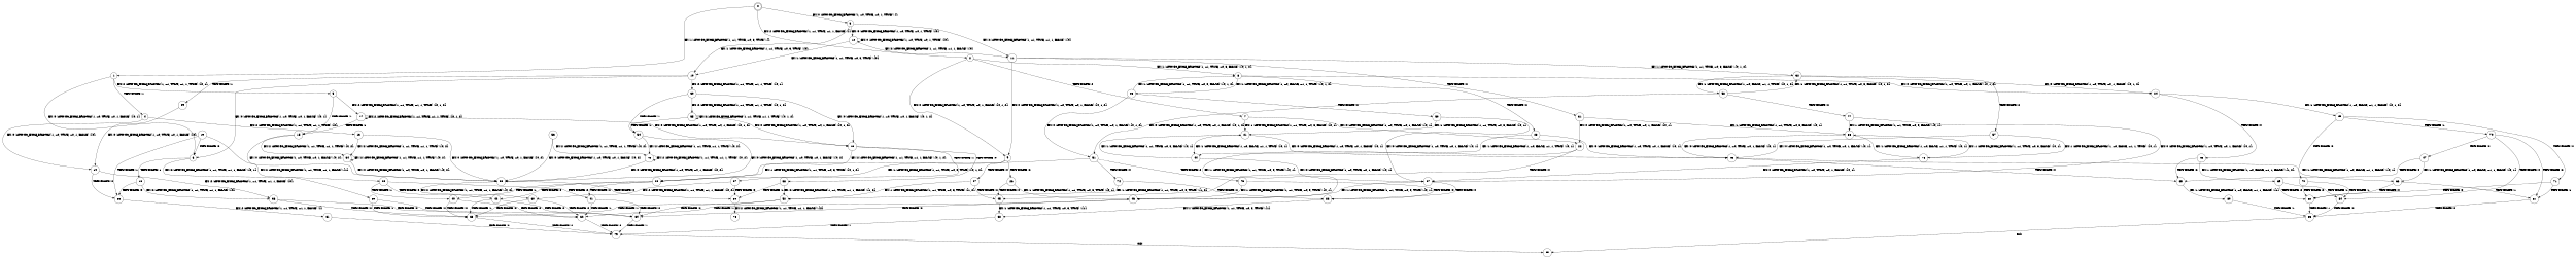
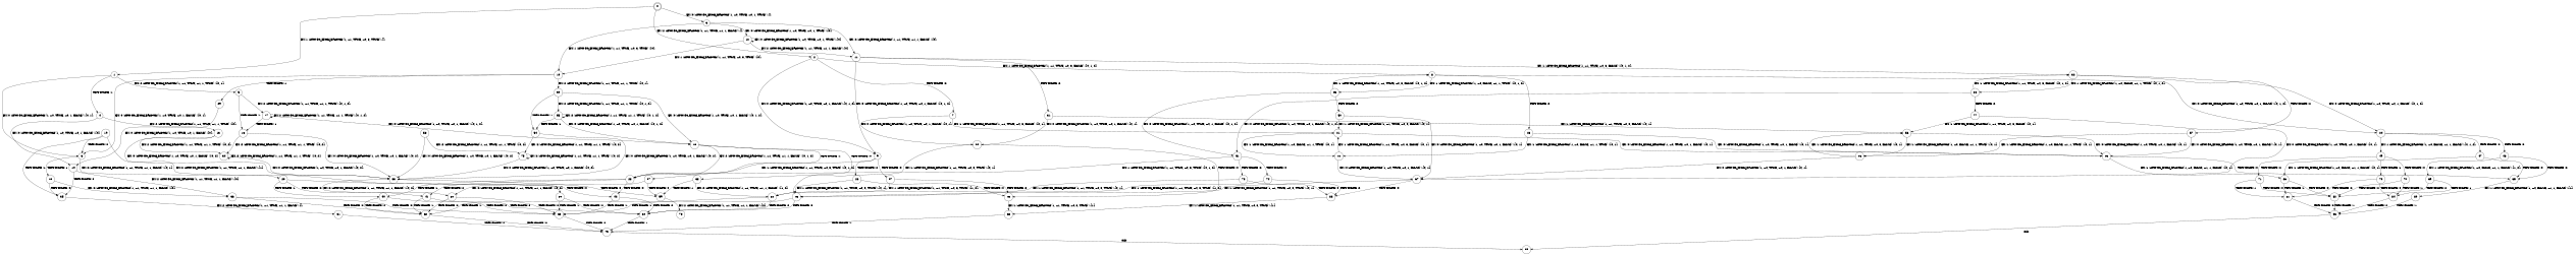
  digraph {
    node [shape=circle]
    0 [peripheries=2]
    1
    2
    3
    4
    5
    6
    7
    8
    9
    10
    11
    12
    13
    14
    15
    17
    18
    20
    21
    22
    23
    24
    25
    26
    27
    28
    29
    30
    31
    32
    33
    34
    35
    36
    16
    37
    38
    19
    39
    40
    41
    42
    43
    44
    45
    46
    47
    48
    49
    50
    51
    52
    54
    55
    56
    57
    58
    59
    60
    61
    62
    63
    64
    65
    66
    67
    68
    69
    70
    71
    72
    73
    74
    53
    75
-   76
+   76 [label=96]
    77
    78
    79
    80
    81
    82
    83
    84
    85
    86
    0 -> 1 [label="EX !1 !ATOMIC_EXCH_BRANCH (1, +1, TRUE, +0, 3, TRUE) !{}"]
    0 -> 2 [label="EX !2 !ATOMIC_EXCH_BRANCH (1, +1, TRUE, +1, 1, FALSE) !{}"]
    0 -> 3 [label="EX !0 !ATOMIC_EXCH_BRANCH (1, +0, TRUE, +0, 1, TRUE) !{}"]
    1 -> 4 [label="TERMINATE !1"]
    1 -> 5 [label="EX !2 !ATOMIC_EXCH_BRANCH (1, +1, TRUE, +1, 1, TRUE) !{0, 1}"]
    1 -> 6 [label="EX !0 !ATOMIC_EXCH_BRANCH (1, +0, TRUE, +0, 1, FALSE) !{0, 1}"]
    2 -> 7 [label="TERMINATE !2"]
    2 -> 8 [label="EX !1 !ATOMIC_EXCH_BRANCH (1, +1, TRUE, +0, 3, FALSE) !{0, 1, 2}"]
    2 -> 9 [label="EX !0 !ATOMIC_EXCH_BRANCH (1, +0, TRUE, +0, 1, FALSE) !{0, 1, 2}"]
    3 -> 10 [label="EX !1 !ATOMIC_EXCH_BRANCH (1, +1, TRUE, +0, 3, TRUE) !{0}"]
    3 -> 11 [label="EX !2 !ATOMIC_EXCH_BRANCH (1, +1, TRUE, +1, 1, FALSE) !{0}"]
    3 -> 12 [label="EX !0 !ATOMIC_EXCH_BRANCH (1, +0, TRUE, +0, 1, TRUE) !{0}"]
    4 -> 13 [label="EX !2 !ATOMIC_EXCH_BRANCH (1, +1, TRUE, +1, 1, TRUE) !{0}"]
    4 -> 14 [label="EX !0 !ATOMIC_EXCH_BRANCH (1, +0, TRUE, +0, 1, FALSE) !{0}"]
    5 -> 15 [label="TERMINATE !1"]
    5 -> 17 [label="EX !2 !ATOMIC_EXCH_BRANCH (1, +1, TRUE, +1, 1, TRUE) !{0, 1, 2}"]
    6 -> 18 [label="TERMINATE !1"]
    6 -> 20 [label="EX !2 !ATOMIC_EXCH_BRANCH (1, +1, TRUE, +1, 1, FALSE) !{0, 1}"]
    7 -> 21 [label="EX !1 !ATOMIC_EXCH_BRANCH (1, +1, TRUE, +0, 3, FALSE) !{0, 1}"]
    7 -> 22 [label="EX !0 !ATOMIC_EXCH_BRANCH (1, +0, TRUE, +0, 1, FALSE) !{0, 1}"]
    8 -> 23 [label="TERMINATE !2"]
    8 -> 24 [label="EX !0 !ATOMIC_EXCH_BRANCH (1, +0, TRUE, +0, 1, FALSE) !{0, 1, 2}"]
    8 -> 25 [label="EX !1 !ATOMIC_EXCH_BRANCH (1, +0, FALSE, +1, 1, TRUE) !{0, 1, 2}"]
    9 -> 26 [label="TERMINATE !2"]
    9 -> 27 [label="TERMINATE !0"]
    9 -> 28 [label="EX !1 !ATOMIC_EXCH_BRANCH (1, +1, TRUE, +0, 3, TRUE) !{0, 1, 2}"]
    10 -> 6 [label="EX !0 !ATOMIC_EXCH_BRANCH (1, +0, TRUE, +0, 1, FALSE) !{0, 1}"]
    10 -> 29 [label="TERMINATE !1"]
    10 -> 30 [label="EX !2 !ATOMIC_EXCH_BRANCH (1, +1, TRUE, +1, 1, TRUE) !{0, 1}"]
    11 -> 9 [label="EX !0 !ATOMIC_EXCH_BRANCH (1, +0, TRUE, +0, 1, FALSE) !{0, 1, 2}"]
    11 -> 31 [label="TERMINATE !2"]
    11 -> 32 [label="EX !1 !ATOMIC_EXCH_BRANCH (1, +1, TRUE, +0, 3, FALSE) !{0, 1, 2}"]
    12 -> 10 [label="EX !1 !ATOMIC_EXCH_BRANCH (1, +1, TRUE, +0, 3, TRUE) !{0}"]
    12 -> 11 [label="EX !2 !ATOMIC_EXCH_BRANCH (1, +1, TRUE, +1, 1, FALSE) !{0}"]
    12 -> 12 [label="EX !0 !ATOMIC_EXCH_BRANCH (1, +0, TRUE, +0, 1, TRUE) !{0}"]
    13 -> 33 [label="EX !0 !ATOMIC_EXCH_BRANCH (1, +0, TRUE, +0, 1, FALSE) !{0, 2}"]
    13 -> 34 [label="EX !2 !ATOMIC_EXCH_BRANCH (1, +1, TRUE, +1, 1, TRUE) !{0, 2}"]
    14 -> 35 [label="TERMINATE !0"]
    14 -> 36 [label="EX !2 !ATOMIC_EXCH_BRANCH (1, +1, TRUE, +1, 1, FALSE) !{0}"]
    15 -> 33 [label="EX !0 !ATOMIC_EXCH_BRANCH (1, +0, TRUE, +0, 1, FALSE) !{0, 2}"]
    15 -> 34 [label="EX !2 !ATOMIC_EXCH_BRANCH (1, +1, TRUE, +1, 1, TRUE) !{0, 2}"]
    17 -> 15 [label="TERMINATE !1"]
    17 -> 17 [label="EX !2 !ATOMIC_EXCH_BRANCH (1, +1, TRUE, +1, 1, TRUE) !{0, 1, 2}"]
    17 -> 16 [label="EX !0 !ATOMIC_EXCH_BRANCH (1, +0, TRUE, +0, 1, FALSE) !{0, 1, 2}"]
    18 -> 35 [label="TERMINATE !0"]
    18 -> 36 [label="EX !2 !ATOMIC_EXCH_BRANCH (1, +1, TRUE, +1, 1, FALSE) !{0}"]
    20 -> 40 [label="TERMINATE !1"]
    20 -> 41 [label="TERMINATE !2"]
    20 -> 42 [label="TERMINATE !0"]
    21 -> 43 [label="EX !0 !ATOMIC_EXCH_BRANCH (1, +0, TRUE, +0, 1, FALSE) !{0, 1}"]
    21 -> 44 [label="EX !1 !ATOMIC_EXCH_BRANCH (1, +0, FALSE, +1, 1, TRUE) !{0, 1}"]
    22 -> 45 [label="TERMINATE !0"]
    22 -> 46 [label="EX !1 !ATOMIC_EXCH_BRANCH (1, +1, TRUE, +0, 3, TRUE) !{0, 1}"]
    23 -> 43 [label="EX !0 !ATOMIC_EXCH_BRANCH (1, +0, TRUE, +0, 1, FALSE) !{0, 1}"]
    23 -> 44 [label="EX !1 !ATOMIC_EXCH_BRANCH (1, +0, FALSE, +1, 1, TRUE) !{0, 1}"]
-   70 -> 47 [label="TERMINATE !2"]
+   24 -> 47 [label="TERMINATE !2"]
    24 -> 48 [label="TERMINATE !0"]
    24 -> 49 [label="EX !1 !ATOMIC_EXCH_BRANCH (1, +0, FALSE, +1, 1, FALSE) !{0, 1, 2}"]
    25 -> 8 [label="EX !1 !ATOMIC_EXCH_BRANCH (1, +1, TRUE, +0, 3, FALSE) !{0, 1, 2}"]
    25 -> 50 [label="TERMINATE !2"]
    25 -> 51 [label="EX !0 !ATOMIC_EXCH_BRANCH (1, +0, TRUE, +0, 1, FALSE) !{0, 1, 2}"]
    26 -> 45 [label="TERMINATE !0"]
    26 -> 46 [label="EX !1 !ATOMIC_EXCH_BRANCH (1, +1, TRUE, +0, 3, TRUE) !{0, 1}"]
    27 -> 45 [label="TERMINATE !2"]
    27 -> 52 [label="EX !1 !ATOMIC_EXCH_BRANCH (1, +1, TRUE, +0, 3, TRUE) !{1, 2}"]
    28 -> 40 [label="TERMINATE !1"]
    28 -> 41 [label="TERMINATE !2"]
    28 -> 42 [label="TERMINATE !0"]
    29 -> 14 [label="EX !0 !ATOMIC_EXCH_BRANCH (1, +0, TRUE, +0, 1, FALSE) !{0}"]
    30 -> 16 [label="EX !0 !ATOMIC_EXCH_BRANCH (1, +0, TRUE, +0, 1, FALSE) !{0, 1, 2}"]
    30 -> 54 [label="TERMINATE !1"]
    30 -> 55 [label="EX !2 !ATOMIC_EXCH_BRANCH (1, +1, TRUE, +1, 1, TRUE) !{0, 1, 2}"]
    31 -> 22 [label="EX !0 !ATOMIC_EXCH_BRANCH (1, +0, TRUE, +0, 1, FALSE) !{0, 1}"]
    31 -> 56 [label="EX !1 !ATOMIC_EXCH_BRANCH (1, +1, TRUE, +0, 3, FALSE) !{0, 1}"]
    32 -> 24 [label="EX !0 !ATOMIC_EXCH_BRANCH (1, +0, TRUE, +0, 1, FALSE) !{0, 1, 2}"]
    32 -> 57 [label="TERMINATE !2"]
    32 -> 58 [label="EX !1 !ATOMIC_EXCH_BRANCH (1, +0, FALSE, +1, 1, TRUE) !{0, 1, 2}"]
    33 -> 59 [label="TERMINATE !0"]
    33 -> 60 [label="EX !2 !ATOMIC_EXCH_BRANCH (1, +1, TRUE, +1, 1, FALSE) !{0, 2}"]
    34 -> 33 [label="EX !0 !ATOMIC_EXCH_BRANCH (1, +0, TRUE, +0, 1, FALSE) !{0, 2}"]
    34 -> 34 [label="EX !2 !ATOMIC_EXCH_BRANCH (1, +1, TRUE, +1, 1, TRUE) !{0, 2}"]
    35 -> 61 [label="EX !2 !ATOMIC_EXCH_BRANCH (1, +1, TRUE, +1, 1, FALSE) !{}"]
    36 -> 62 [label="TERMINATE !2"]
    36 -> 63 [label="TERMINATE !0"]
    16 -> 28 [label="EX !2 !ATOMIC_EXCH_BRANCH (1, +1, TRUE, +1, 1, FALSE) !{0, 1, 2}"]
    16 -> 37 [label="TERMINATE !1"]
    16 -> 38 [label="TERMINATE !0"]
    37 -> 59 [label="TERMINATE !0"]
    37 -> 60 [label="EX !2 !ATOMIC_EXCH_BRANCH (1, +1, TRUE, +1, 1, FALSE) !{0, 2}"]
    38 -> 52 [label="EX !2 !ATOMIC_EXCH_BRANCH (1, +1, TRUE, +1, 1, FALSE) !{1, 2}"]
    38 -> 59 [label="TERMINATE !1"]
    19 -> 6 [label="TERMINATE !0"]
    19 -> 35 [label="TERMINATE !1"]
    19 -> 39 [label="EX !2 !ATOMIC_EXCH_BRANCH (1, +1, TRUE, +1, 1, FALSE) !{1}"]
    39 -> 63 [label="TERMINATE !1"]
    39 -> 64 [label="TERMINATE !2"]
    40 -> 62 [label="TERMINATE !2"]
    40 -> 63 [label="TERMINATE !0"]
    41 -> 62 [label="TERMINATE !1"]
    41 -> 64 [label="TERMINATE !0"]
    42 -> 63 [label="TERMINATE !1"]
    42 -> 64 [label="TERMINATE !2"]
    43 -> 65 [label="TERMINATE !0"]
    43 -> 66 [label="EX !1 !ATOMIC_EXCH_BRANCH (1, +0, FALSE, +1, 1, FALSE) !{0, 1}"]
    44 -> 21 [label="EX !1 !ATOMIC_EXCH_BRANCH (1, +1, TRUE, +0, 3, FALSE) !{0, 1}"]
    44 -> 67 [label="EX !0 !ATOMIC_EXCH_BRANCH (1, +0, TRUE, +0, 1, FALSE) !{0, 1}"]
    45 -> 68 [label="EX !1 !ATOMIC_EXCH_BRANCH (1, +1, TRUE, +0, 3, TRUE) !{1}"]
    46 -> 62 [label="TERMINATE !1"]
    46 -> 64 [label="TERMINATE !0"]
    47 -> 65 [label="TERMINATE !0"]
    47 -> 66 [label="EX !1 !ATOMIC_EXCH_BRANCH (1, +0, FALSE, +1, 1, FALSE) !{0, 1}"]
    48 -> 65 [label="TERMINATE !2"]
    48 -> 69 [label="EX !1 !ATOMIC_EXCH_BRANCH (1, +0, FALSE, +1, 1, FALSE) !{1, 2}"]
    49 -> 70 [label="TERMINATE !1"]
    49 -> 71 [label="TERMINATE !2"]
    49 -> 72 [label="TERMINATE !0"]
    50 -> 21 [label="EX !1 !ATOMIC_EXCH_BRANCH (1, +1, TRUE, +0, 3, FALSE) !{0, 1}"]
    50 -> 67 [label="EX !0 !ATOMIC_EXCH_BRANCH (1, +0, TRUE, +0, 1, FALSE) !{0, 1}"]
    51 -> 28 [label="EX !1 !ATOMIC_EXCH_BRANCH (1, +1, TRUE, +0, 3, TRUE) !{0, 1, 2}"]
    51 -> 73 [label="TERMINATE !2"]
    51 -> 74 [label="TERMINATE !0"]
    52 -> 63 [label="TERMINATE !1"]
    52 -> 64 [label="TERMINATE !2"]
    54 -> 33 [label="EX !0 !ATOMIC_EXCH_BRANCH (1, +0, TRUE, +0, 1, FALSE) !{0, 2}"]
    54 -> 75 [label="EX !2 !ATOMIC_EXCH_BRANCH (1, +1, TRUE, +1, 1, TRUE) !{0, 2}"]
    55 -> 16 [label="EX !0 !ATOMIC_EXCH_BRANCH (1, +0, TRUE, +0, 1, FALSE) !{0, 1, 2}"]
    55 -> 54 [label="TERMINATE !1"]
    55 -> 55 [label="EX !2 !ATOMIC_EXCH_BRANCH (1, +1, TRUE, +1, 1, TRUE) !{0, 1, 2}"]
    56 -> 43 [label="EX !0 !ATOMIC_EXCH_BRANCH (1, +0, TRUE, +0, 1, FALSE) !{0, 1}"]
    56 -> 76 [label="EX !1 !ATOMIC_EXCH_BRANCH (1, +0, FALSE, +1, 1, TRUE) !{0, 1}"]
    57 -> 43 [label="EX !0 !ATOMIC_EXCH_BRANCH (1, +0, TRUE, +0, 1, FALSE) !{0, 1}"]
    57 -> 76 [label="EX !1 !ATOMIC_EXCH_BRANCH (1, +0, FALSE, +1, 1, TRUE) !{0, 1}"]
    58 -> 32 [label="EX !1 !ATOMIC_EXCH_BRANCH (1, +1, TRUE, +0, 3, FALSE) !{0, 1, 2}"]
    58 -> 51 [label="EX !0 !ATOMIC_EXCH_BRANCH (1, +0, TRUE, +0, 1, FALSE) !{0, 1, 2}"]
    58 -> 77 [label="TERMINATE !2"]
    59 -> 78 [label="EX !2 !ATOMIC_EXCH_BRANCH (1, +1, TRUE, +1, 1, FALSE) !{2}"]
    60 -> 62 [label="TERMINATE !2"]
    60 -> 63 [label="TERMINATE !0"]
    61 -> 79 [label="TERMINATE !2"]
    62 -> 79 [label="TERMINATE !0"]
    63 -> 79 [label="TERMINATE !2"]
    64 -> 79 [label="TERMINATE !1"]
    65 -> 80 [label="EX !1 !ATOMIC_EXCH_BRANCH (1, +0, FALSE, +1, 1, FALSE) !{1}"]
    66 -> 81 [label="TERMINATE !1"]
    66 -> 82 [label="TERMINATE !0"]
    67 -> 46 [label="EX !1 !ATOMIC_EXCH_BRANCH (1, +1, TRUE, +0, 3, TRUE) !{0, 1}"]
    67 -> 83 [label="TERMINATE !0"]
    68 -> 79 [label="TERMINATE !1"]
    69 -> 82 [label="TERMINATE !2"]
    69 -> 84 [label="TERMINATE !1"]
    70 -> 81 [label="TERMINATE !2"]
    70 -> 84 [label="TERMINATE !0"]
    71 -> 81 [label="TERMINATE !1"]
    71 -> 82 [label="TERMINATE !0"]
    72 -> 82 [label="TERMINATE !2"]
    72 -> 84 [label="TERMINATE !1"]
    73 -> 46 [label="EX !1 !ATOMIC_EXCH_BRANCH (1, +1, TRUE, +0, 3, TRUE) !{0, 1}"]
    73 -> 83 [label="TERMINATE !0"]
    74 -> 52 [label="EX !1 !ATOMIC_EXCH_BRANCH (1, +1, TRUE, +0, 3, TRUE) !{1, 2}"]
    74 -> 83 [label="TERMINATE !2"]
    53 -> 33 [label="EX !0 !ATOMIC_EXCH_BRANCH (1, +0, TRUE, +0, 1, FALSE) !{0, 2}"]
    53 -> 75 [label="EX !2 !ATOMIC_EXCH_BRANCH (1, +1, TRUE, +1, 1, TRUE) !{0, 2}"]
    75 -> 33 [label="EX !0 !ATOMIC_EXCH_BRANCH (1, +0, TRUE, +0, 1, FALSE) !{0, 2}"]
    75 -> 75 [label="EX !2 !ATOMIC_EXCH_BRANCH (1, +1, TRUE, +1, 1, TRUE) !{0, 2}"]
    76 -> 56 [label="EX !1 !ATOMIC_EXCH_BRANCH (1, +1, TRUE, +0, 3, FALSE) !{0, 1}"]
    76 -> 67 [label="EX !0 !ATOMIC_EXCH_BRANCH (1, +0, TRUE, +0, 1, FALSE) !{0, 1}"]
    77 -> 56 [label="EX !1 !ATOMIC_EXCH_BRANCH (1, +1, TRUE, +0, 3, FALSE) !{0, 1}"]
    77 -> 67 [label="EX !0 !ATOMIC_EXCH_BRANCH (1, +0, TRUE, +0, 1, FALSE) !{0, 1}"]
    79 -> 85 [label=exit]
    80 -> 86 [label="TERMINATE !1"]
    81 -> 86 [label="TERMINATE !0"]
    82 -> 86 [label="TERMINATE !1"]
    83 -> 68 [label="EX !1 !ATOMIC_EXCH_BRANCH (1, +1, TRUE, +0, 3, TRUE) !{1}"]
    84 -> 86 [label="TERMINATE !2"]
    86 -> 85 [label=exit]
  }
